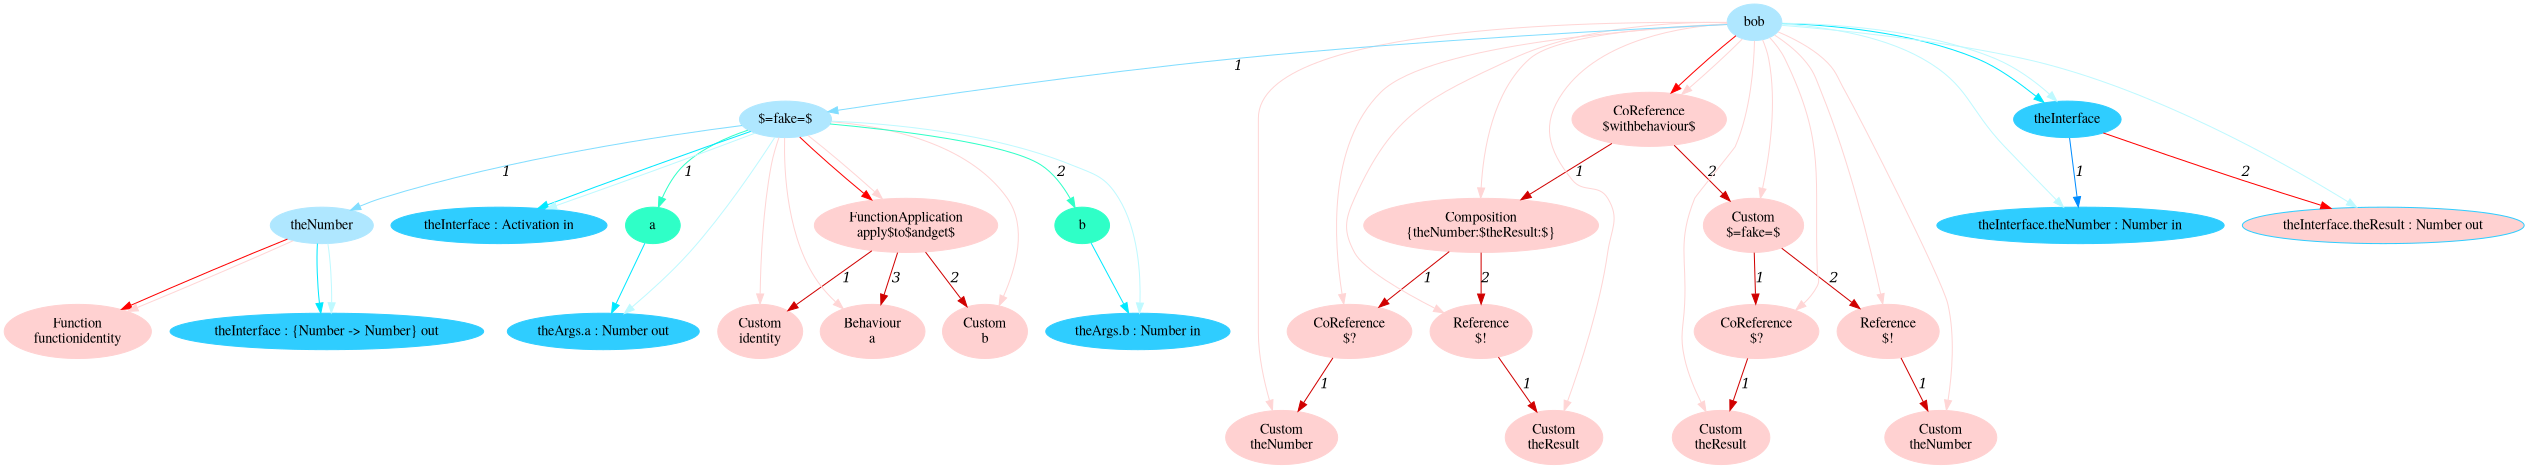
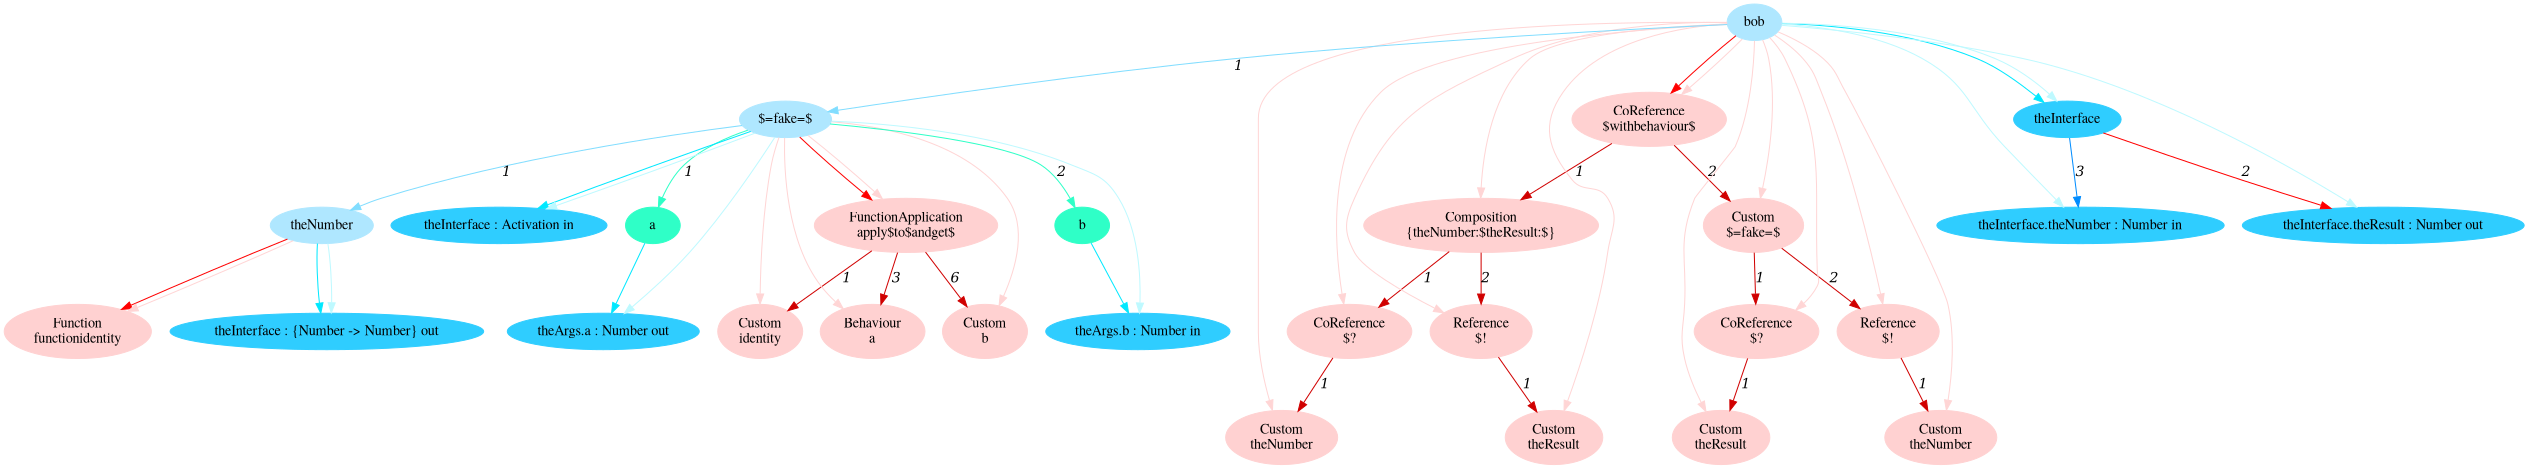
  digraph {
    node [color="#ffd1d1" fontname=Times shape=ellipse style=filled]
    edge [arrowHead=normal arrowsize=1 color="#ffd5d5" dir=forward fontname="Times-Italic"]
    n1 [label="Function\nfunctionidentity"]
    n2 [label="FunctionApplication\napply$to$andget$"]
    n3 [label="Custom\nidentity"]
    n4 [label="Custom\nb"]
    n5 [label="Behaviour\na"]
    n6 [label="CoReference\n$withbehaviour$"]
    n7 [label="Composition\n{theNumber:$theResult:$}"]
    n8 [label="Custom\n$=fake=$"]
    n9 [label="CoReference\n$?"]
    n10 [label="Reference\n$!"]
    n11 [label="CoReference\n$?"]
    n12 [label="Reference\n$!"]
    n13 [label="Custom\ntheNumber"]
    n14 [label="Custom\ntheResult"]
    n15 [label="Custom\ntheResult"]
    n16 [label="Custom\ntheNumber"]
    n17 [color="#afe7ff" label=bob]
    n18 [color="#afe7ff" label="$=fake=$"]
    n19 [color="#2fcdff" label=theInterface]
    n20 [color="#2fcdff" label="theInterface.theNumber : Number in"]
-   n21 [color="#2fcdff" label="theInterface.theResult : Number out" fillcolor="#ffd1d1"]
+   n21 [color="#2fcdff" label="theInterface.theResult : Number out"]
    n22 [color="#afe7ff" label=theNumber]
    n23 [color="#2fffc7" label=a]
    n24 [color="#2fffc7" label=b]
    n25 [color="#2fcdff" label="theArgs.a : Number out"]
    n26 [color="#2fcdff" label="theArgs.b : Number in"]
    n27 [color="#2fcdff" label="theInterface : Activation in"]
    n28 [color="#2fcdff" label="theInterface : {Number -> Number} out"]
    n2 -> n3 [color="#d00000" label=1]
-   n2 -> n4 [color="#d00000" label=2]
+   n2 -> n4 [color="#d00000" label=6]
    n2 -> n5 [color="#d00000" label=3]
    n6 -> n7 [color="#d00000" label=1]
    n6 -> n8 [color="#d00000" label=2]
    n7 -> n9 [color="#d00000" label=1]
    n7 -> n10 [color="#d00000" label=2]
    n8 -> n11 [color="#d00000" label=1]
    n8 -> n12 [color="#d00000" label=2]
    n9 -> n13 [color="#d00000" label=1]
    n10 -> n14 [color="#d00000" label=1]
    n11 -> n15 [color="#d00000" label=1]
    n12 -> n16 [color="#d00000" label=1]
    n17 -> n6 [color="#ff0000"]
    n17 -> n6
    n17 -> n7
    n17 -> n8
    n17 -> n9
    n17 -> n10
    n17 -> n11
    n17 -> n12
    n17 -> n13
    n17 -> n14
    n17 -> n15
    n17 -> n16
    n17 -> n18 [color="#81ddff" label=1]
    n17 -> n19 [color="#00e8ff"]
    n17 -> n19 [color="#bef9ff"]
    n17 -> n20 [color="#bef9ff"]
    n17 -> n21 [color="#bef9ff"]
    n18 -> n2 [color="#ff0000"]
    n18 -> n2
    n18 -> n3
    n18 -> n4
    n18 -> n5
    n18 -> n22 [color="#81ddff" label=1]
    n18 -> n23 [color="#2fffc7" label=1]
    n18 -> n24 [color="#2fffc7" label=2]
    n18 -> n25 [color="#bef9ff"]
    n18 -> n26 [color="#bef9ff"]
    n18 -> n27 [color="#00e8ff"]
    n18 -> n27 [color="#bef9ff"]
-   n19 -> n20 [color="#008cff" label=1]
+   n19 -> n20 [color="#008cff" label=3]
    n19 -> n21 [color="#ff0000" label=2]
    n22 -> n1 [color="#ff0000"]
    n22 -> n1
    n22 -> n28 [color="#00e8ff"]
    n22 -> n28 [color="#bef9ff"]
    n23 -> n25 [color="#00e8ff"]
    n24 -> n26 [color="#00e8ff"]
  }
